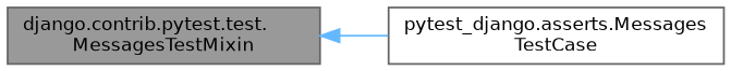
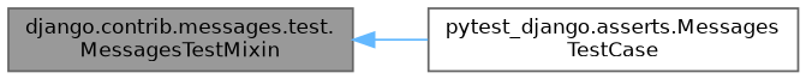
  digraph {
    rankdir=LR
    node [color=gray40 fontname=Helvetica fontsize=10 shape=box style=filled]
-   n1 [fillcolor=grey60 fontcolor=black height=0.2 label="django.contrib.pytest.test.\lMessagesTestMixin" width=0.4]
+   n1 [fillcolor=grey60 fontcolor=black height=0.2 label="django.contrib.messages.test.\lMessagesTestMixin" width=0.4]
    n2 [fillcolor=white height=0.2 label="pytest_django.asserts.Messages\lTestCase" width=0.4]
    n1 -> n2 [color=steelblue1 dir=back fontname=Helvetica fontsize=10 labelfontname=Helvetica labelfontsize=10 style=solid]
  }
